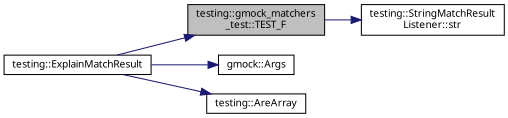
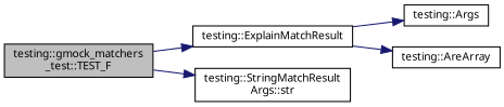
  digraph {
    fontname="Noto Sans"
    rankdir=LR
    node [color=black fillcolor=white fontname="Noto Sans" fontsize=10 shape=record style=filled]
    edge [color=midnightblue fontname="Noto Sans" fontsize=10 labelfontname=Helvetica labelfontsize=10 style=solid]
    n1 [fillcolor=grey75 fontcolor=black height=0.2 label="testing::gmock_matchers\l_test::TEST_F" width=0.4]
    n2 [height=0.2 label="testing::ExplainMatchResult" width=0.4]
-   n3 [height=0.2 label="testing::StringMatchResult\lListener::str" width=0.4]
-   n4 [height=0.2 label="gmock::Args" width=0.4]
+   n3 [height=0.2 label="testing::StringMatchResult\lArgs::str" width=0.4]
+   n4 [height=0.2 label="testing::Args" width=0.4]
    n5 [height=0.2 label="testing::AreArray" width=0.4]
-   n2 -> n1
+   n1 -> n2
    n1 -> n3
    n2 -> n4
    n2 -> n5
  }
